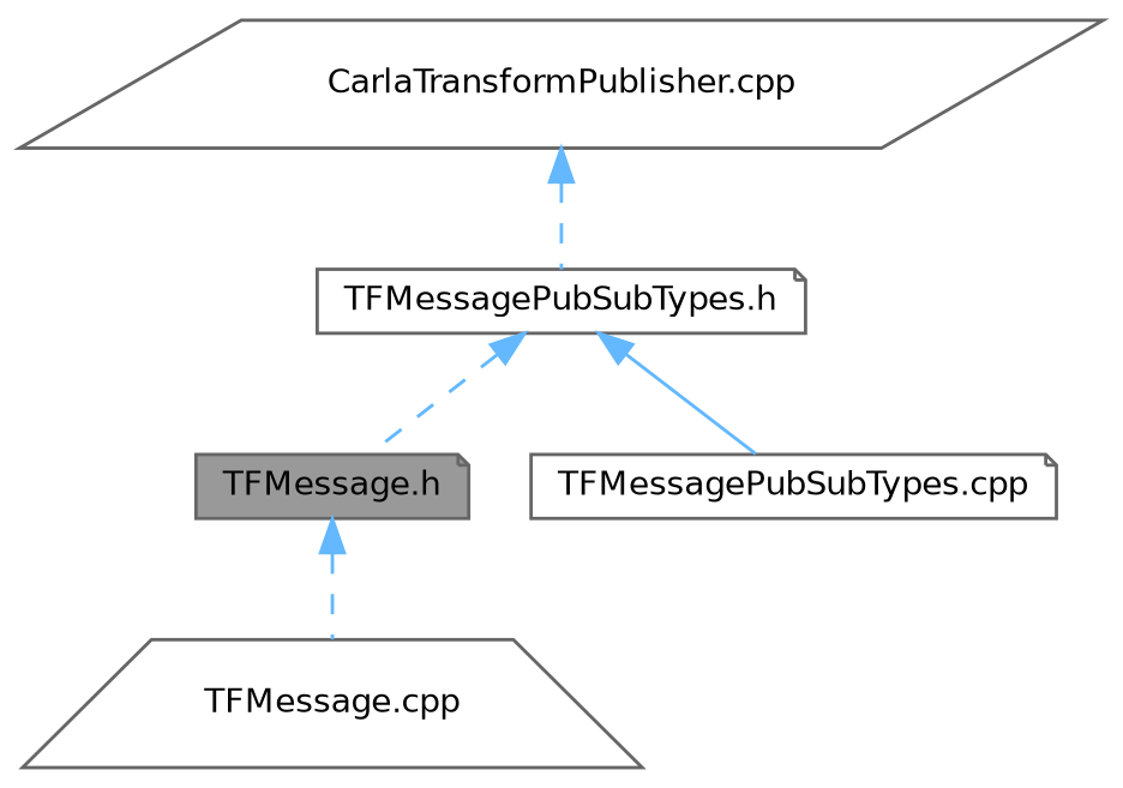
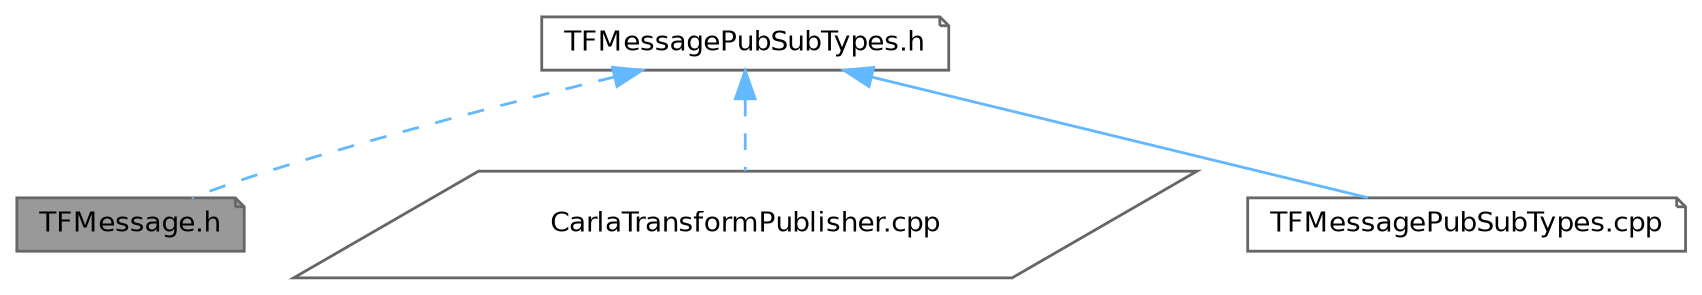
  digraph {
    node [color=grey40 fillcolor=white fontname=Helvetica fontsize=10 shape=note style=filled]
    edge [color=steelblue1 dir=back fontname=Helvetica fontsize=10 labelfontname=Helvetica labelfontsize=10 style=dashed]
    n1 [color=gray40 fillcolor=grey60 fontcolor=black height=0.2 label="TFMessage.h" width=0.4]
-   n2 [height=0.2 label="TFMessage.cpp" shape=trapezium width=0.4]
    n3 [height=0.2 label="TFMessagePubSubTypes.h" width=0.4]
    n4 [height=0.2 label="CarlaTransformPublisher.cpp" shape=parallelogram width=0.4]
    n5 [height=0.2 label="TFMessagePubSubTypes.cpp" width=0.4]
-   n1 -> n2
    n3 -> n1
-   n4 -> n3
+   n3 -> n4
    n3 -> n5 [style=solid]
  }
